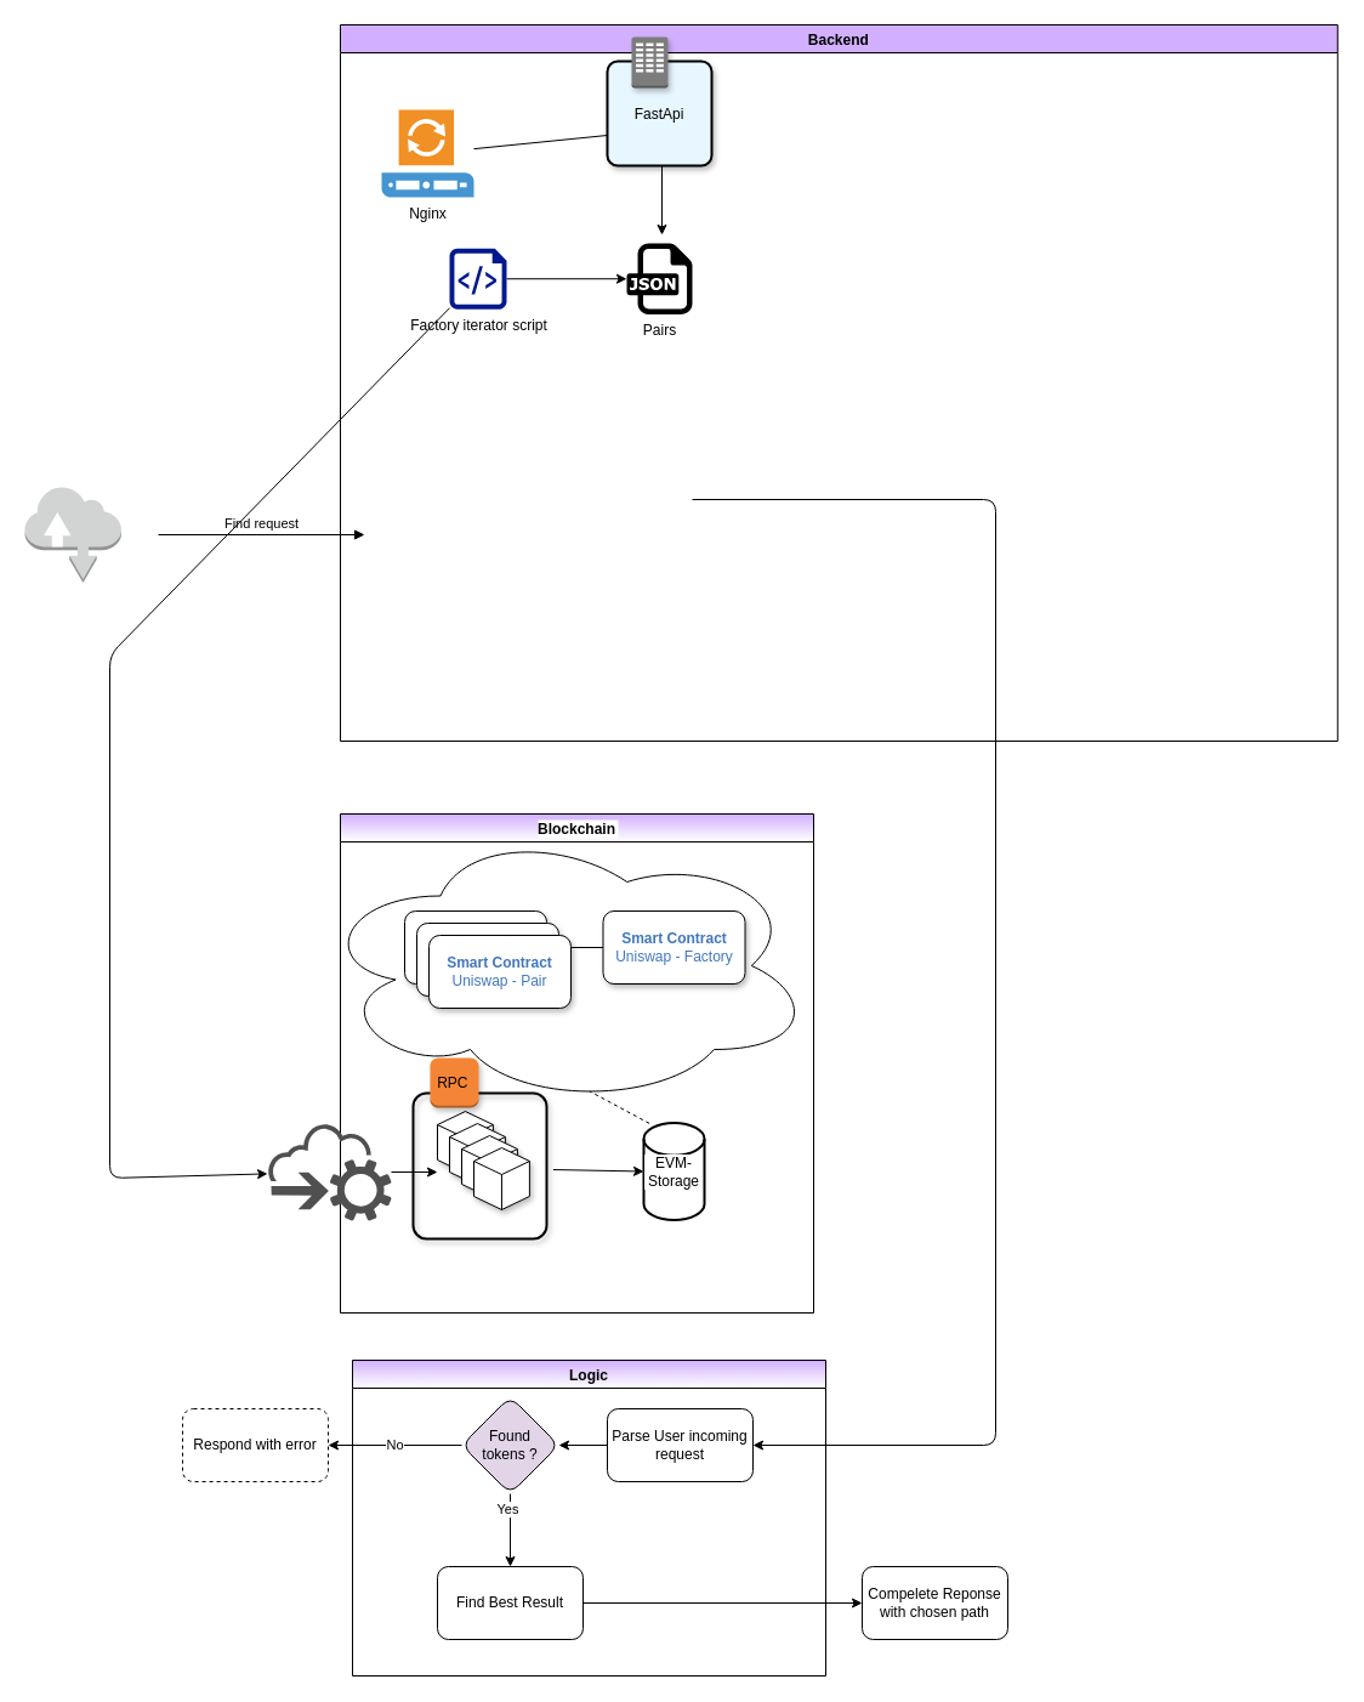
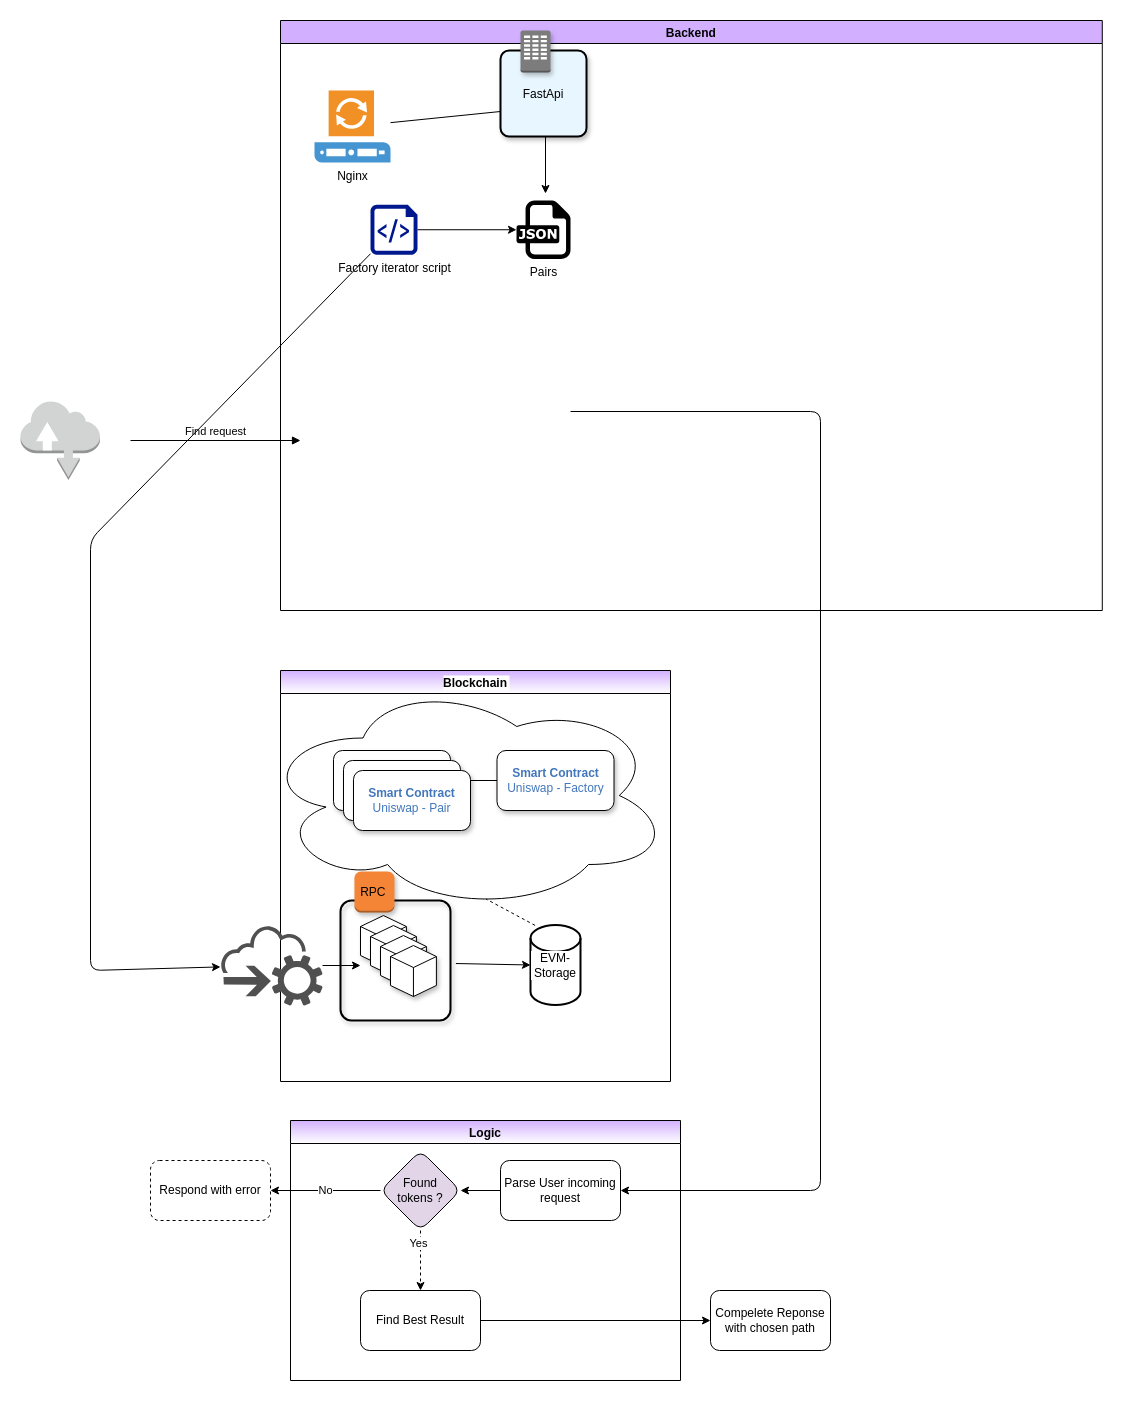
  <mxCell id="0" />
  <mxCell id="1" parent="0" />
  <mxCell id="2" value="Backend" style="swimlane;swimlaneFillColor=default;gradientColor=none;fillColor=#D2B0FF;" parent="1" vertex="1"><mxGeometry x="280" y="20" width="821.79" height="590" as="geometry" /></mxCell>
  <mxCell id="3" style="edgeStyle=none;html=1;" parent="2" source="4" edge="1"><mxGeometry relative="1" as="geometry"><mxPoint x="230" y="90" as="targetPoint" /></mxGeometry></mxCell>
  <mxCell id="4" value="Nginx&lt;br&gt;" style="shadow=0;dashed=0;html=1;strokeColor=none;fillColor=#4495D1;labelPosition=center;verticalLabelPosition=bottom;verticalAlign=top;align=center;outlineConnect=0;shape=mxgraph.veeam.proxy_server;labelBackgroundColor=default;" parent="2" vertex="1"><mxGeometry x="34" y="70" width="76" height="72" as="geometry" /></mxCell>
  <mxCell id="5" value="" style="edgeStyle=none;html=1;" parent="2" edge="1"><mxGeometry relative="1" as="geometry"><mxPoint x="265" y="173" as="targetPoint" /><mxPoint x="265" y="102.0" as="sourcePoint" /></mxGeometry></mxCell>
  <mxCell id="6" value="Pairs" style="dashed=0;outlineConnect=0;html=1;align=center;labelPosition=center;verticalLabelPosition=bottom;verticalAlign=top;shape=mxgraph.weblogos.json;labelBackgroundColor=default;fillColor=none;" parent="2" vertex="1"><mxGeometry x="236" y="180" width="54" height="58.47" as="geometry" /></mxCell>
  <mxCell id="7" style="edgeStyle=none;html=1;" parent="2" source="8" target="6" edge="1"><mxGeometry relative="1" as="geometry" /></mxCell>
  <mxCell id="8" value="Factory iterator script" style="sketch=0;aspect=fixed;pointerEvents=1;shadow=0;dashed=0;html=1;strokeColor=none;labelPosition=center;verticalLabelPosition=bottom;verticalAlign=top;align=center;fillColor=#00188D;shape=mxgraph.azure.script_file;labelBackgroundColor=default;" parent="2" vertex="1"><mxGeometry x="90" y="184.24" width="47" height="50" as="geometry" /></mxCell>
  <mxCell id="9" value="FastApi" style="rounded=1;arcSize=10;dashed=0;fillColor=#E8F7FF;gradientColor=none;strokeWidth=2;shadow=1;labelBackgroundColor=#E8F7FF;" parent="2" vertex="1"><mxGeometry x="220" y="30" width="86" height="86" as="geometry" /></mxCell>
  <mxCell id="10" value="" style="dashed=0;html=1;shape=mxgraph.aws3.corporate_data_center;fillColor=#7D7C7C;gradientColor=none;dashed=0;shadow=1;" parent="2" vertex="1"><mxGeometry x="240" y="10" width="30" height="42" as="geometry" /></mxCell>
  <mxCell id="11" value="Blockchain" style="swimlane;labelBackgroundColor=default;swimlaneFillColor=default;gradientColor=#ffffff;fillColor=#D2B0FF;" parent="1" vertex="1"><mxGeometry x="280" y="670" width="390" height="411" as="geometry" /></mxCell>
  <mxCell id="12" value="" style="ellipse;shape=cloud;whiteSpace=wrap;html=1;labelBackgroundColor=default;fillColor=none;" parent="11" vertex="1"><mxGeometry x="-20" y="10" width="410" height="230" as="geometry" /></mxCell>
  <mxCell id="13" value="&lt;span&gt;EVM-Storage&lt;/span&gt;" style="strokeWidth=2;html=1;shape=mxgraph.flowchart.database;whiteSpace=wrap;labelBackgroundColor=default;" parent="11" vertex="1"><mxGeometry x="250" y="254.5" width="50" height="80" as="geometry" /></mxCell>
  <mxCell id="14" value="" style="endArrow=classic;html=1;entryX=0;entryY=0.5;entryDx=0;entryDy=0;entryPerimeter=0;exitX=1.108;exitY=0.266;exitDx=0;exitDy=0;exitPerimeter=0;" parent="11" target="13" edge="1"><mxGeometry width="50" height="50" relative="1" as="geometry"><mxPoint x="175.4" y="293.034" as="sourcePoint" /><mxPoint x="230" y="270" as="targetPoint" /></mxGeometry></mxCell>
  <mxCell id="15" value="" style="endArrow=none;dashed=1;html=1;exitX=0.092;exitY=0.005;exitDx=0;exitDy=0;exitPerimeter=0;entryX=0.55;entryY=0.95;entryDx=0;entryDy=0;entryPerimeter=0;" parent="11" source="13" target="12" edge="1"><mxGeometry width="50" height="50" relative="1" as="geometry"><mxPoint x="220" y="260" as="sourcePoint" /><mxPoint x="180" y="180" as="targetPoint" /></mxGeometry></mxCell>
  <mxCell id="16" value="" style="edgeStyle=none;html=1;" parent="11" source="17" target="18" edge="1"><mxGeometry relative="1" as="geometry" /></mxCell>
  <mxCell id="17" value="&lt;span style=&quot;color: rgb(66 , 119 , 187)&quot;&gt;&lt;b&gt;Smart Contract&lt;/b&gt;&lt;br&gt;Uniswap - Factory&lt;/span&gt;" style="rounded=1;whiteSpace=wrap;html=1;shadow=1;fillColor=default;gradientColor=#ffffff;" parent="11" vertex="1"><mxGeometry x="216.5" y="80" width="117" height="60" as="geometry" /></mxCell>
  <mxCell id="18" value="&lt;span style=&quot;color: rgb(66 , 119 , 187)&quot;&gt;&lt;b&gt;Smart Contract&lt;/b&gt;&lt;br&gt;Uniswap - Pair&lt;br&gt;&lt;/span&gt;" style="rounded=1;whiteSpace=wrap;html=1;shadow=1;fillColor=default;gradientColor=#ffffff;" parent="11" vertex="1"><mxGeometry x="53" y="80" width="117" height="60" as="geometry" /></mxCell>
  <mxCell id="19" value="&lt;span style=&quot;color: rgb(66 , 119 , 187)&quot;&gt;&lt;b&gt;Smart Contract&lt;/b&gt;&lt;br&gt;Uniswap - Pair&lt;br&gt;&lt;/span&gt;" style="rounded=1;whiteSpace=wrap;html=1;shadow=1;fillColor=default;gradientColor=#ffffff;" parent="11" vertex="1"><mxGeometry x="63" y="90" width="117" height="60" as="geometry" /></mxCell>
  <mxCell id="20" value="&lt;span style=&quot;color: rgb(66 , 119 , 187)&quot;&gt;&lt;b&gt;Smart Contract&lt;/b&gt;&lt;br&gt;Uniswap - Pair&lt;br&gt;&lt;/span&gt;" style="rounded=1;whiteSpace=wrap;html=1;shadow=1;fillColor=default;gradientColor=#ffffff;" parent="11" vertex="1"><mxGeometry x="73" y="100" width="117" height="60" as="geometry" /></mxCell>
  <mxCell id="21" value="" style="html=1;whiteSpace=wrap;shape=isoCube2;backgroundOutline=1;isoAngle=15;shadow=1;fillColor=default;gradientColor=#ffffff;" parent="11" vertex="1"><mxGeometry x="80" y="245" width="45.9" height="51" as="geometry" /></mxCell>
  <mxCell id="22" value="" style="html=1;whiteSpace=wrap;shape=isoCube2;backgroundOutline=1;isoAngle=15;shadow=1;fillColor=default;gradientColor=#ffffff;" parent="11" vertex="1"><mxGeometry x="90" y="255" width="45.9" height="51" as="geometry" /></mxCell>
  <mxCell id="23" value="" style="html=1;whiteSpace=wrap;shape=isoCube2;backgroundOutline=1;isoAngle=15;shadow=1;fillColor=default;gradientColor=#ffffff;" parent="11" vertex="1"><mxGeometry x="100" y="265" width="45.9" height="51" as="geometry" /></mxCell>
  <mxCell id="24" value="&lt;br&gt;" style="html=1;whiteSpace=wrap;shape=isoCube2;backgroundOutline=1;isoAngle=15;shadow=1;fillColor=default;gradientColor=#ffffff;" parent="11" vertex="1"><mxGeometry x="110" y="275" width="45.9" height="51" as="geometry" /></mxCell>
  <mxCell id="25" value="" style="rounded=1;arcSize=10;dashed=0;fillColor=none;gradientColor=none;strokeWidth=2;shadow=1;" parent="11" vertex="1"><mxGeometry x="60" y="230" width="110" height="120" as="geometry" /></mxCell>
  <mxCell id="26" value="RPC&amp;nbsp;" style="dashed=0;html=1;shape=mxgraph.aws3.instance;fillColor=#F58536;gradientColor=none;dashed=0;shadow=1;" parent="11" vertex="1"><mxGeometry x="73.95" y="201" width="40" height="41" as="geometry" /></mxCell>
  <mxCell id="27" style="edgeStyle=none;html=1;" parent="1" source="28" edge="1"><mxGeometry relative="1" as="geometry"><mxPoint x="360" y="965" as="targetPoint" /></mxGeometry></mxCell>
  <mxCell id="28" value="" style="sketch=0;pointerEvents=1;shadow=0;dashed=0;html=1;strokeColor=none;fillColor=#505050;labelPosition=center;verticalLabelPosition=bottom;outlineConnect=0;verticalAlign=top;align=center;shape=mxgraph.office.clouds.cloud_service_request;labelBackgroundColor=default;" parent="1" vertex="1"><mxGeometry x="220" y="925" width="102" height="80" as="geometry" /></mxCell>
  <mxCell id="29" value="Find request" style="html=1;verticalAlign=bottom;labelBackgroundColor=none;endArrow=block;endFill=1;" parent="1" edge="1"><mxGeometry width="160" relative="1" as="geometry"><mxPoint x="130" y="440" as="sourcePoint" /><mxPoint x="300" y="440" as="targetPoint" /></mxGeometry></mxCell>
  <mxCell id="30" value="" style="outlineConnect=0;dashed=0;verticalLabelPosition=bottom;verticalAlign=top;align=center;html=1;shape=mxgraph.aws3.internet;fillColor=#D2D3D3;gradientColor=none;labelBackgroundColor=default;" parent="1" vertex="1"><mxGeometry x="20" y="400" width="79.5" height="79.5" as="geometry" /></mxCell>
  <mxCell id="31" style="edgeStyle=none;html=1;" parent="1" source="8" target="28" edge="1"><mxGeometry relative="1" as="geometry"><Array as="points"><mxPoint x="90" y="539" /><mxPoint x="90" y="970" /></Array></mxGeometry></mxCell>
  <mxCell id="32" value="Logic" style="swimlane;swimlaneFillColor=default;gradientColor=#ffffff;fillColor=#D2B0FF;" parent="1" vertex="1"><mxGeometry x="290" y="1120" width="390" height="260" as="geometry" /></mxCell>
  <mxCell id="33" value="Parse User incoming request" style="rounded=1;whiteSpace=wrap;html=1;" parent="32" vertex="1"><mxGeometry x="210" y="40" width="120" height="60" as="geometry" /></mxCell>
- <mxCell id="34" value="" style="edgeStyle=none;html=1;" parent="32" source="36" target="38" edge="1"><mxGeometry relative="1" as="geometry" /></mxCell>
+ <mxCell id="34" value="" style="edgeStyle=none;html=1;dashed=1;" parent="32" source="36" target="38" edge="1"><mxGeometry relative="1" as="geometry" /></mxCell>
  <mxCell id="35" value="Yes" style="edgeLabel;html=1;align=center;verticalAlign=middle;resizable=0;points=[];" parent="34" vertex="1" connectable="0"><mxGeometry x="-0.599" y="-3" relative="1" as="geometry"><mxPoint as="offset" /></mxGeometry></mxCell>
  <mxCell id="36" value="Found &lt;br&gt;tokens ?" style="rhombus;whiteSpace=wrap;html=1;rounded=1;fillColor=#e1d5e7;" parent="32" vertex="1"><mxGeometry x="90" y="30" width="80" height="80" as="geometry" /></mxCell>
  <mxCell id="37" value="" style="edgeStyle=none;html=1;" parent="32" source="33" target="36" edge="1"><mxGeometry relative="1" as="geometry" /></mxCell>
  <mxCell id="38" value="Find Best Result" style="whiteSpace=wrap;html=1;rounded=1;" parent="32" vertex="1"><mxGeometry x="70" y="170" width="120" height="60" as="geometry" /></mxCell>
  <mxCell id="39" style="edgeStyle=none;html=1;" parent="1" edge="1"><mxGeometry relative="1" as="geometry"><mxPoint x="620" y="1190" as="targetPoint" /><mxPoint x="570" y="411" as="sourcePoint" /><Array as="points"><mxPoint x="820" y="411" /><mxPoint x="820" y="1190" /></Array></mxGeometry></mxCell>
  <mxCell id="40" value="Respond with error" style="whiteSpace=wrap;html=1;rounded=1;dashed=1;" parent="1" vertex="1"><mxGeometry x="150" y="1160" width="120" height="60" as="geometry" /></mxCell>
  <mxCell id="41" value="No" style="edgeStyle=none;html=1;" parent="1" source="36" target="40" edge="1"><mxGeometry relative="1" as="geometry" /></mxCell>
  <mxCell id="42" value="Compelete Reponse with chosen path" style="whiteSpace=wrap;html=1;rounded=1;" parent="1" vertex="1"><mxGeometry x="710" y="1290" width="120" height="60" as="geometry" /></mxCell>
  <mxCell id="43" value="" style="edgeStyle=none;html=1;" parent="1" source="38" target="42" edge="1"><mxGeometry relative="1" as="geometry" /></mxCell>
